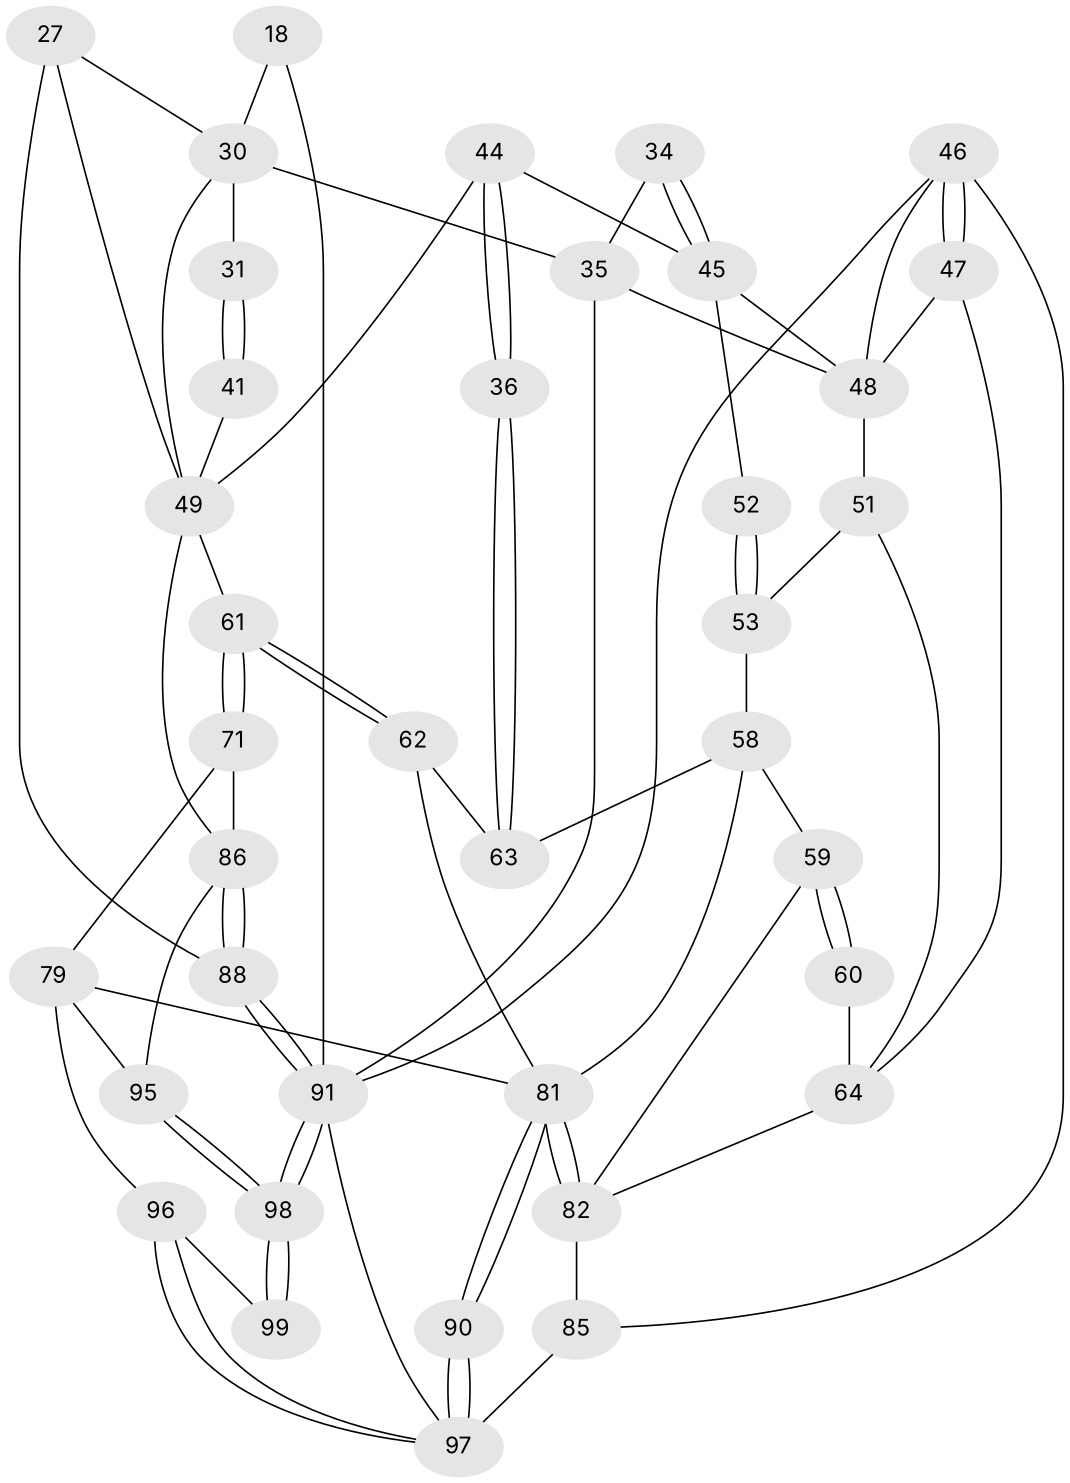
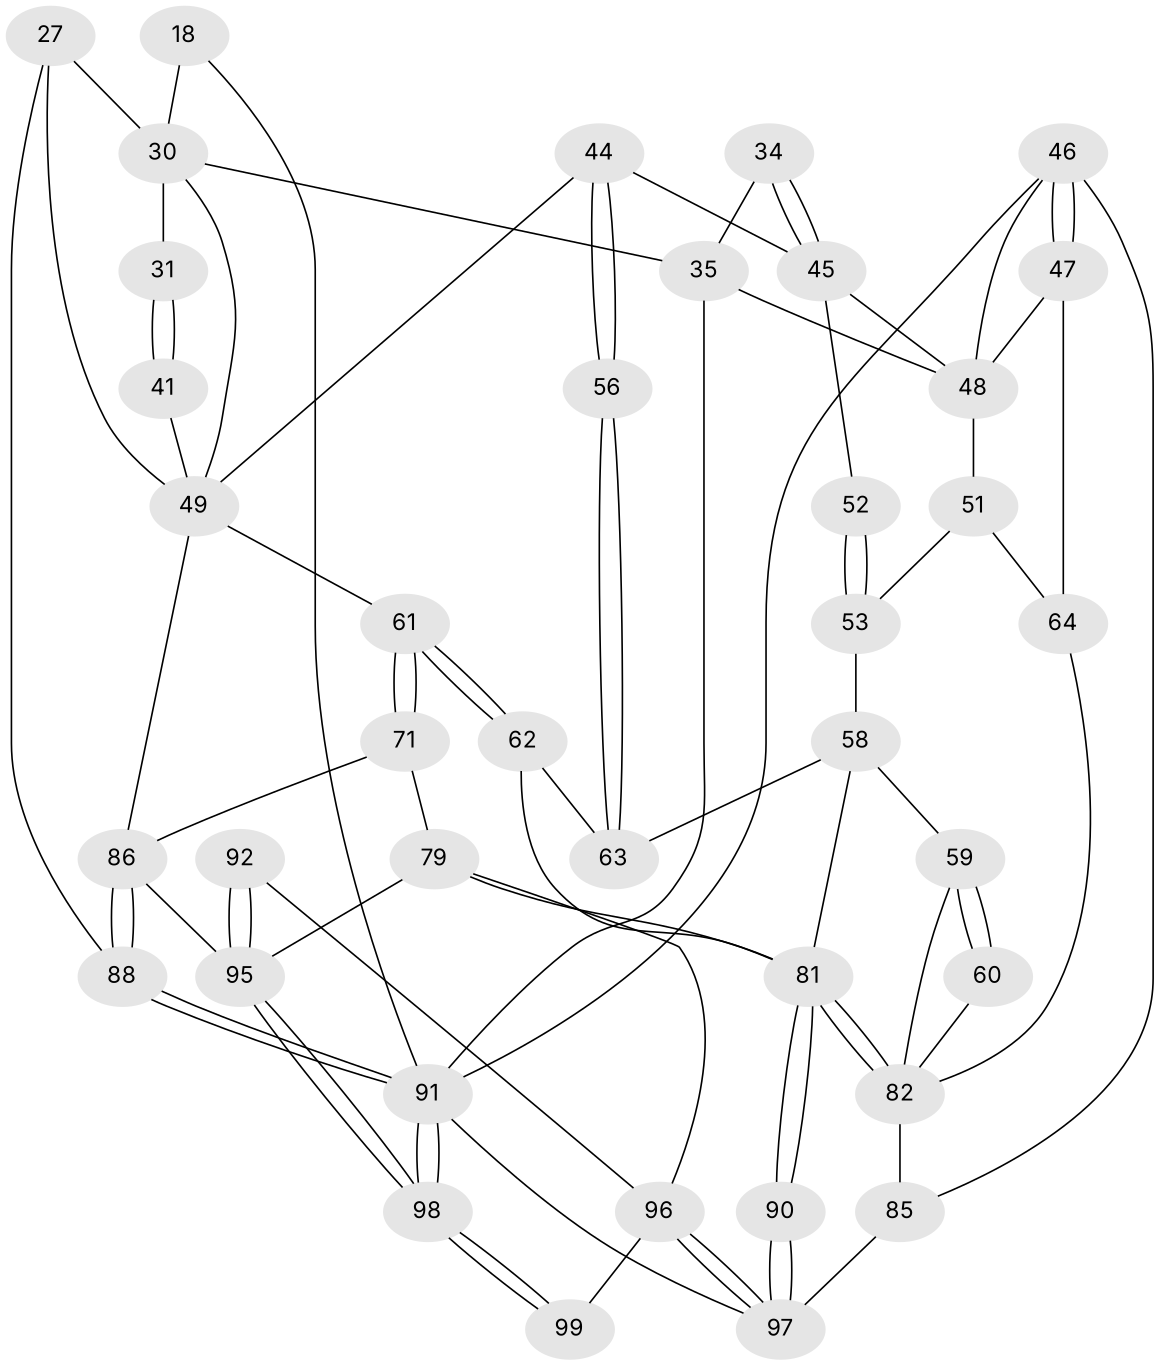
  graph {
    fontname=Inter
    node [color=gray90 fontname=Inter style=filled]
    edge [fontname=Inter]
    18 [super="+2"]
    30 [super="+13+23"]
    91 [super="+17"]
    49 [super="+33+32+42"]
    31 [super="+29"]
    35 [super="+24+22"]
    97 [super="+76+89"]
    98
    27 [super="+11+10"]
    88 [super="+26+25+9+8"]
    61
    86 [super="+74+73"]
    41
    48 [super="+36+37+39"]
    34
    45 [super="+44"]
    52
    51 [super="+50"]
    n19 [label=44]
-   56 [label=36]
+   56
    63
    53
    46 [super="+40"]
    47
    85 [super="+77+75"]
    64 [super="+55+54"]
    82 [super="+70+67"]
    62
    71
    95 [super="+87+83+84"]
    58 [super="+57"]
    59
    81 [super="+80+66"]
    60
    90
    79 [super="+78"]
    96 [super="+94+93"]
    99
+   92
    18 -- 30 [weight=2]
    18 -- 91 [weight=2]
    30 -- 49
    30 -- 31 [weight=3]
    30 -- 35
    91 -- 97 [weight=2]
    91 -- 98
    91 -- 98
    49 -- 61
    49 -- 86
    31 -- 41 [weight=2]
    31 -- 41
    35 -- 91 [weight=2]
    35 -- 48 [weight=2]
    98 -- 99
    98 -- 99
    27 -- 30 [weight=2]
    27 -- 49
    27 -- 88 [weight=3]
    88 -- 91 [weight=2]
    88 -- 91
    61 -- 62
    61 -- 62
    61 -- 71
    61 -- 71
    86 -- 88
    86 -- 88
    86 -- 95 [weight=2]
    41 -- 49
    48 -- 51 [weight=2]
    34 -- 35 [weight=2]
    34 -- 45
    34 -- 45
    45 -- 48
    45 -- 52
    52 -- 53
    52 -- 53
    51 -- 53
    51 -- 64
    n19 -- 49
    n19 -- 45
    n19 -- 56
    n19 -- 56
    56 -- 63
    56 -- 63
    53 -- 58
    46 -- 91
    46 -- 48
    46 -- 47
    46 -- 47
    46 -- 85
    47 -- 48
    47 -- 64
    85 -- 97 [weight=2]
    64 -- 82
    82 -- 85 [weight=3]
    62 -- 63
    62 -- 81
    71 -- 86
    71 -- 79
    95 -- 98
    95 -- 98
    58 -- 63
    58 -- 59
    58 -- 81
    59 -- 82
    59 -- 60
    59 -- 60
    81 -- 82
    81 -- 82
    81 -- 90
    81 -- 90
-   60 -- 64 [weight=2]
+   60 -- 82 [weight=2]
    90 -- 97 [weight=2]
    90 -- 97
    79 -- 95
    79 -- 81 [weight=2]
    79 -- 96
    96 -- 97
    96 -- 97
    96 -- 99 [weight=2]
+   92 -- 95 [weight=2]
+   92 -- 95
+   92 -- 96
  }
